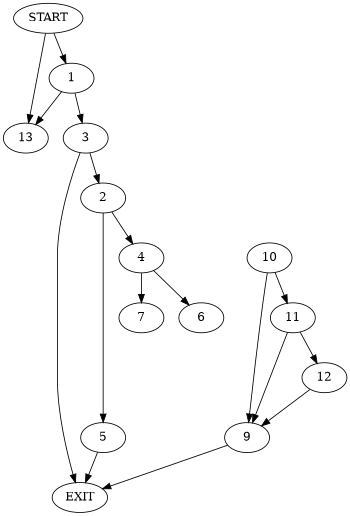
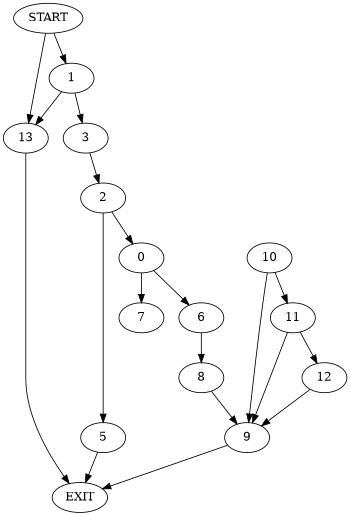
  digraph {
    n1 [label=START]
    1
    13
    3
    n5 [label=EXIT]
    2
-   4
+   4 [label=0]
    5
    6
    7
+   8
    9
    10
    11
    12
    n1 -> 1
    n1 -> 13
    1 -> 13
    1 -> 3
-   3 -> n5
+   13 -> n5
    3 -> 2
    2 -> 4
    2 -> 5
    4 -> 6
    4 -> 7
    5 -> n5
+   6 -> 8
+   8 -> 9
    9 -> n5
    10 -> 9
    10 -> 11
    11 -> 9
    11 -> 12
    12 -> 9
  }
